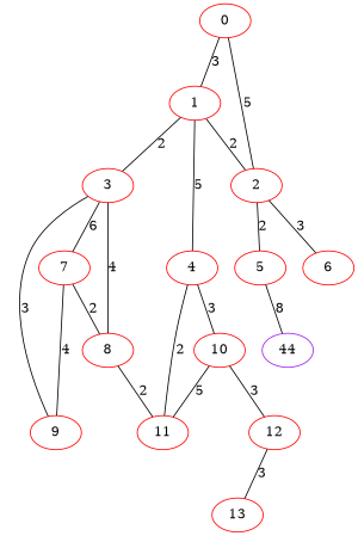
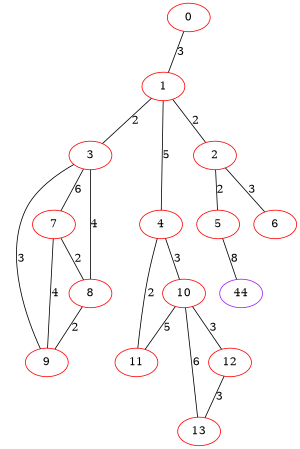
  graph {
    node [color=red weight=1]
    0
    1
    2
    3
    4
    5
    6
    7
    8
    9
    10
    11
    n13 [color=purple label=44 weight=4]
    12
    13
    0 -- 1 [label=3]
-   0 -- 2 [label=5]
    1 -- 2 [label=2]
    1 -- 3 [label=2]
    1 -- 4 [label=5]
    2 -- 5 [label=2]
    2 -- 6 [label=3]
    3 -- 7 [label=6]
    3 -- 8 [label=4]
    3 -- 9 [label=3]
    4 -- 10 [label=3]
    4 -- 11 [label=2]
    5 -- n13 [label=8]
    7 -- 8 [label=2]
    7 -- 9 [label=4]
-   8 -- 11 [label=2]
+   8 -- 9 [label=2]
    10 -- 11 [label=5]
    10 -- 12 [label=3]
+   10 -- 13 [label=6]
    12 -- 13 [label=3]
  }
